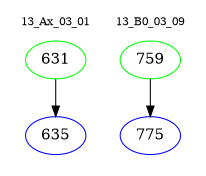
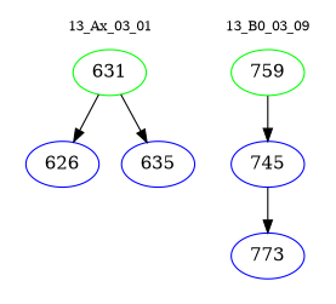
  digraph {
    node [color=blue]
    edge [color=black]
    n1 [color=green label=631]
+   n2 [label=626]
    n3 [label=635]
    n4 [color=green label=759]
-   n5 [label=775]
+   n5 [label=745]
+   n6 [label=773]
    subgraph cluster_1 {
      color=white
      fontsize=10
      label="13_Ax_03_01"
      n1
+     n2
      n3
    }
    subgraph cluster_2 {
      color=white
      fontsize=10
      label="13_B0_03_09"
      n4
      n5
+     n6
    }
+   n1 -> n2
    n1 -> n3
    n4 -> n5
+   n5 -> n6
  }
